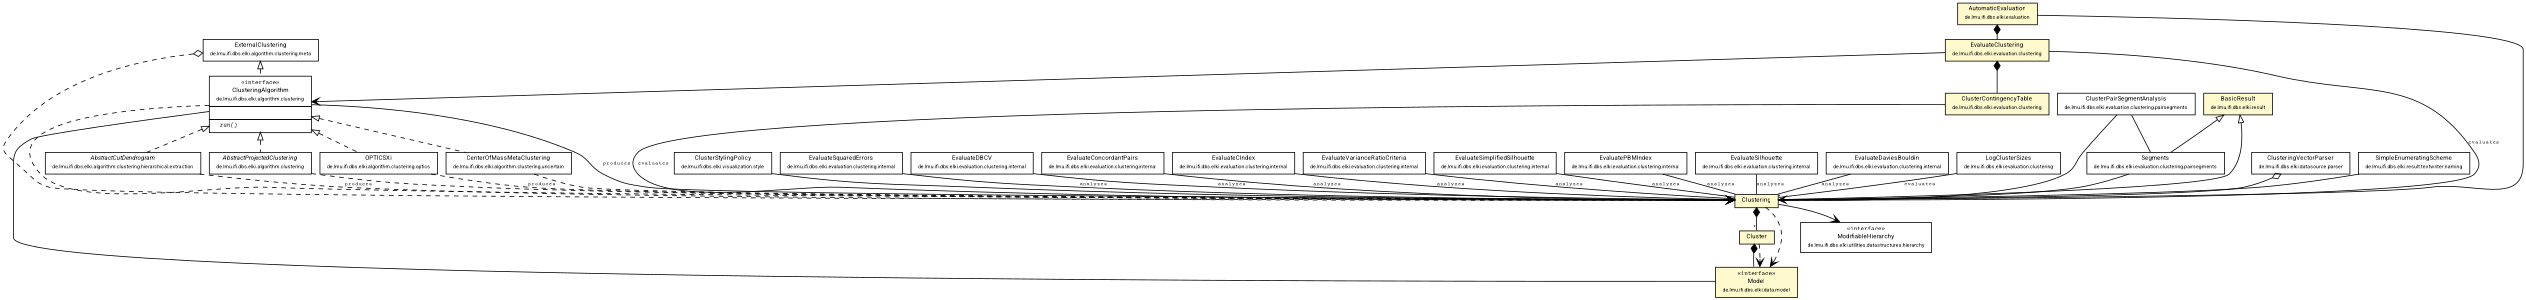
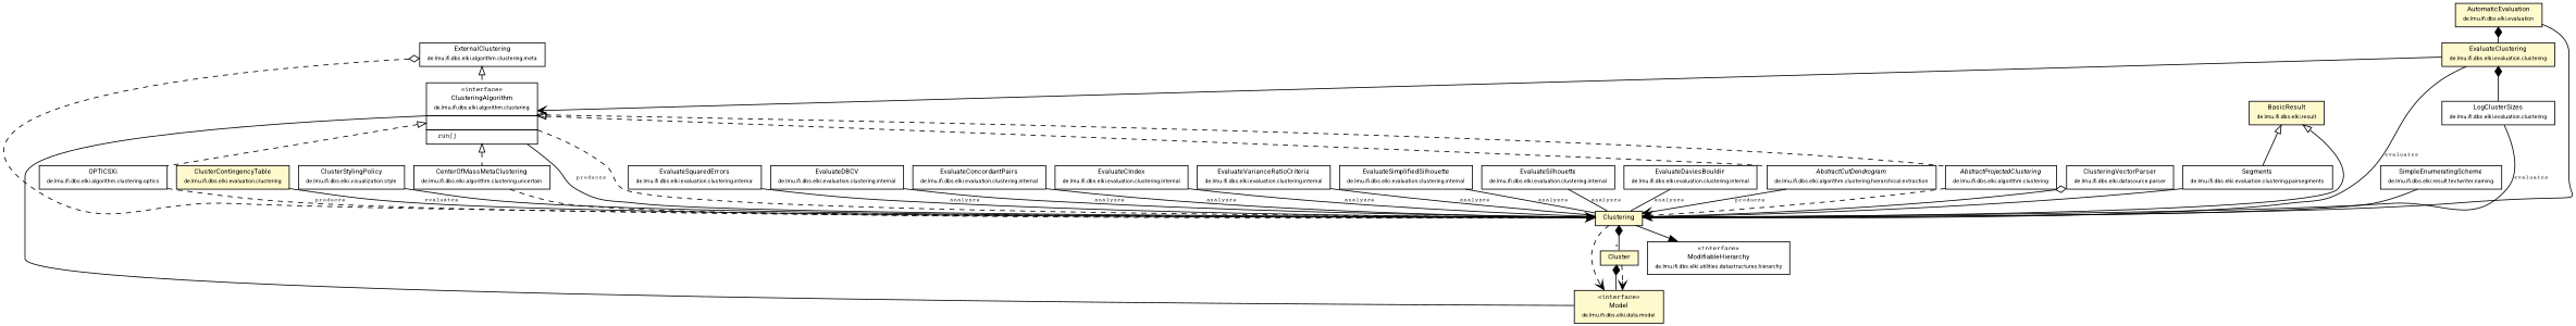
  digraph {
    fontname="Courier Prime"
    nodesep=0.15
    rankdir=TB
    ranksep=0.25
    node [fontcolor=black fontname="Courier Prime" fontsize=8 margin=0 shape=plaintext]
    edge [arrowhead=none color=black fontname="Courier Prime" fontsize=7 labelfontname=Roboto labelfontsize=7 weight=2]
    n1 [height=0 label=<<table title="de.lmu.ifi.dbs.elki.result.textwriter.naming.SimpleEnumeratingScheme" border="0" cellborder="1" cellspacing="0" cellpadding="2" href="../result/textwriter/naming/SimpleEnumeratingScheme.html" target="_parent"> 		<tr><td><table border="0" cellspacing="0" cellpadding="1"> 		<tr><td align="center" balign="center"> <font face="Roboto">SimpleEnumeratingScheme</font> </td></tr> 		<tr><td align="center" balign="center"> <font face="Roboto" point-size="7.0">de.lmu.ifi.dbs.elki.result.textwriter.naming</font> </td></tr> 		</table></td></tr> 		</table>> width=0]
    n2 [height=0 label=<<table title="de.lmu.ifi.dbs.elki.data.Clustering" border="0" cellborder="1" cellspacing="0" cellpadding="2" bgcolor="lemonChiffon" href="Clustering.html" target="_parent"> 		<tr><td><table border="0" cellspacing="0" cellpadding="1"> 		<tr><td align="center" balign="center"> <font face="Roboto">Clustering</font> </td></tr> 		</table></td></tr> 		</table>> width=0]
    n3 [height=0 label=<<table title="de.lmu.ifi.dbs.elki.data.Cluster" border="0" cellborder="1" cellspacing="0" cellpadding="2" bgcolor="LemonChiffon" href="Cluster.html" target="_parent"> 		<tr><td><table border="0" cellspacing="0" cellpadding="1"> 		<tr><td align="center" balign="center"> <font face="Roboto">Cluster</font> </td></tr> 		</table></td></tr> 		</table>> width=0]
    n4 [height=0 label=<<table title="de.lmu.ifi.dbs.elki.data.model.Model" border="0" cellborder="1" cellspacing="0" cellpadding="2" bgcolor="LemonChiffon" href="model/Model.html" target="_parent"> 		<tr><td><table border="0" cellspacing="0" cellpadding="1"> 		<tr><td align="center" balign="center"> &#171;interface&#187; </td></tr> 		<tr><td align="center" balign="center"> <font face="Roboto">Model</font> </td></tr> 		<tr><td align="center" balign="center"> <font face="Roboto" point-size="7.0">de.lmu.ifi.dbs.elki.data.model</font> </td></tr> 		</table></td></tr> 		</table>> width=0]
    n5 [height=0 label=<<table title="de.lmu.ifi.dbs.elki.utilities.datastructures.hierarchy.ModifiableHierarchy" border="0" cellborder="1" cellspacing="0" cellpadding="2" href="../utilities/datastructures/hierarchy/ModifiableHierarchy.html" target="_parent"> 		<tr><td><table border="0" cellspacing="0" cellpadding="1"> 		<tr><td align="center" balign="center"> &#171;interface&#187; </td></tr> 		<tr><td align="center" balign="center"> <font face="Roboto">ModifiableHierarchy</font> </td></tr> 		<tr><td align="center" balign="center"> <font face="Roboto" point-size="7.0">de.lmu.ifi.dbs.elki.utilities.datastructures.hierarchy</font> </td></tr> 		</table></td></tr> 		</table>> width=0]
    n6 [height=0 label=<<table title="de.lmu.ifi.dbs.elki.evaluation.AutomaticEvaluation" border="0" cellborder="1" cellspacing="0" cellpadding="2" bgcolor="LemonChiffon" href="../evaluation/AutomaticEvaluation.html" target="_parent"> 		<tr><td><table border="0" cellspacing="0" cellpadding="1"> 		<tr><td align="center" balign="center"> <font face="Roboto">AutomaticEvaluation</font> </td></tr> 		<tr><td align="center" balign="center"> <font face="Roboto" point-size="7.0">de.lmu.ifi.dbs.elki.evaluation</font> </td></tr> 		</table></td></tr> 		</table>> width=0]
    n7 [height=0 label=<<table title="de.lmu.ifi.dbs.elki.evaluation.clustering.EvaluateClustering" border="0" cellborder="1" cellspacing="0" cellpadding="2" bgcolor="LemonChiffon" href="../evaluation/clustering/EvaluateClustering.html" target="_parent"> 		<tr><td><table border="0" cellspacing="0" cellpadding="1"> 		<tr><td align="center" balign="center"> <font face="Roboto">EvaluateClustering</font> </td></tr> 		<tr><td align="center" balign="center"> <font face="Roboto" point-size="7.0">de.lmu.ifi.dbs.elki.evaluation.clustering</font> </td></tr> 		</table></td></tr> 		</table>> width=0]
    n8 [height=0 label=<<table title="de.lmu.ifi.dbs.elki.evaluation.clustering.ClusterContingencyTable" border="0" cellborder="1" cellspacing="0" cellpadding="2" bgcolor="LemonChiffon" href="../evaluation/clustering/ClusterContingencyTable.html" target="_parent"> 		<tr><td><table border="0" cellspacing="0" cellpadding="1"> 		<tr><td align="center" balign="center"> <font face="Roboto">ClusterContingencyTable</font> </td></tr> 		<tr><td align="center" balign="center"> <font face="Roboto" point-size="7.0">de.lmu.ifi.dbs.elki.evaluation.clustering</font> </td></tr> 		</table></td></tr> 		</table>> width=0]
    n9 [height=0 label=<<table title="de.lmu.ifi.dbs.elki.algorithm.clustering.ClusteringAlgorithm" border="0" cellborder="1" cellspacing="0" cellpadding="2" href="../algorithm/clustering/ClusteringAlgorithm.html" target="_parent"> 		<tr><td><table border="0" cellspacing="0" cellpadding="1"> 		<tr><td align="center" balign="center"> &#171;interface&#187; </td></tr> 		<tr><td align="center" balign="center"> <font face="Roboto">ClusteringAlgorithm</font> </td></tr> 		<tr><td align="center" balign="center"> <font face="Roboto" point-size="7.0">de.lmu.ifi.dbs.elki.algorithm.clustering</font> </td></tr> 		</table></td></tr> 		<tr><td><table border="0" cellspacing="0" cellpadding="1"> 		<tr><td align="left" balign="left">  </td></tr> 		</table></td></tr> 		<tr><td><table border="0" cellspacing="0" cellpadding="1"> 		<tr><td align="left" balign="left"> <i> run()</i> </td></tr> 		</table></td></tr> 		</table>> width=0]
    n10 [height=0 label=<<table title="de.lmu.ifi.dbs.elki.visualization.style.ClusterStylingPolicy" border="0" cellborder="1" cellspacing="0" cellpadding="2" href="../visualization/style/ClusterStylingPolicy.html" target="_parent"> 		<tr><td><table border="0" cellspacing="0" cellpadding="1"> 		<tr><td align="center" balign="center"> <font face="Roboto">ClusterStylingPolicy</font> </td></tr> 		<tr><td align="center" balign="center"> <font face="Roboto" point-size="7.0">de.lmu.ifi.dbs.elki.visualization.style</font> </td></tr> 		</table></td></tr> 		</table>> width=0]
    n11 [height=0 label=<<table title="de.lmu.ifi.dbs.elki.algorithm.clustering.hierarchical.extraction.AbstractCutDendrogram" border="0" cellborder="1" cellspacing="0" cellpadding="2" href="../algorithm/clustering/hierarchical/extraction/AbstractCutDendrogram.html" target="_parent"> 		<tr><td><table border="0" cellspacing="0" cellpadding="1"> 		<tr><td align="center" balign="center"> <font face="Roboto"><i>AbstractCutDendrogram</i></font> </td></tr> 		<tr><td align="center" balign="center"> <font face="Roboto" point-size="7.0">de.lmu.ifi.dbs.elki.algorithm.clustering.hierarchical.extraction</font> </td></tr> 		</table></td></tr> 		</table>> width=0]
    n12 [height=0 label=<<table title="de.lmu.ifi.dbs.elki.algorithm.clustering.AbstractProjectedClustering" border="0" cellborder="1" cellspacing="0" cellpadding="2" href="../algorithm/clustering/AbstractProjectedClustering.html" target="_parent"> 		<tr><td><table border="0" cellspacing="0" cellpadding="1"> 		<tr><td align="center" balign="center"> <font face="Roboto"><i>AbstractProjectedClustering</i></font> </td></tr> 		<tr><td align="center" balign="center"> <font face="Roboto" point-size="7.0">de.lmu.ifi.dbs.elki.algorithm.clustering</font> </td></tr> 		</table></td></tr> 		</table>> width=0]
    n13 [height=0 label=<<table title="de.lmu.ifi.dbs.elki.algorithm.clustering.optics.OPTICSXi" border="0" cellborder="1" cellspacing="0" cellpadding="2" href="../algorithm/clustering/optics/OPTICSXi.html" target="_parent"> 		<tr><td><table border="0" cellspacing="0" cellpadding="1"> 		<tr><td align="center" balign="center"> <font face="Roboto">OPTICSXi</font> </td></tr> 		<tr><td align="center" balign="center"> <font face="Roboto" point-size="7.0">de.lmu.ifi.dbs.elki.algorithm.clustering.optics</font> </td></tr> 		</table></td></tr> 		</table>> width=0]
    n14 [height=0 label=<<table title="de.lmu.ifi.dbs.elki.algorithm.clustering.uncertain.CenterOfMassMetaClustering" border="0" cellborder="1" cellspacing="0" cellpadding="2" href="../algorithm/clustering/uncertain/CenterOfMassMetaClustering.html" target="_parent"> 		<tr><td><table border="0" cellspacing="0" cellpadding="1"> 		<tr><td align="center" balign="center"> <font face="Roboto">CenterOfMassMetaClustering</font> </td></tr> 		<tr><td align="center" balign="center"> <font face="Roboto" point-size="7.0">de.lmu.ifi.dbs.elki.algorithm.clustering.uncertain</font> </td></tr> 		</table></td></tr> 		</table>> width=0]
    n15 [height=0 label=<<table title="de.lmu.ifi.dbs.elki.evaluation.clustering.internal.EvaluateSquaredErrors" border="0" cellborder="1" cellspacing="0" cellpadding="2" href="../evaluation/clustering/internal/EvaluateSquaredErrors.html" target="_parent"> 		<tr><td><table border="0" cellspacing="0" cellpadding="1"> 		<tr><td align="center" balign="center"> <font face="Roboto">EvaluateSquaredErrors</font> </td></tr> 		<tr><td align="center" balign="center"> <font face="Roboto" point-size="7.0">de.lmu.ifi.dbs.elki.evaluation.clustering.internal</font> </td></tr> 		</table></td></tr> 		</table>> width=0]
    n16 [height=0 label=<<table title="de.lmu.ifi.dbs.elki.evaluation.clustering.internal.EvaluateDBCV" border="0" cellborder="1" cellspacing="0" cellpadding="2" href="../evaluation/clustering/internal/EvaluateDBCV.html" target="_parent"> 		<tr><td><table border="0" cellspacing="0" cellpadding="1"> 		<tr><td align="center" balign="center"> <font face="Roboto">EvaluateDBCV</font> </td></tr> 		<tr><td align="center" balign="center"> <font face="Roboto" point-size="7.0">de.lmu.ifi.dbs.elki.evaluation.clustering.internal</font> </td></tr> 		</table></td></tr> 		</table>> width=0]
    n17 [height=0 label=<<table title="de.lmu.ifi.dbs.elki.evaluation.clustering.internal.EvaluateConcordantPairs" border="0" cellborder="1" cellspacing="0" cellpadding="2" href="../evaluation/clustering/internal/EvaluateConcordantPairs.html" target="_parent"> 		<tr><td><table border="0" cellspacing="0" cellpadding="1"> 		<tr><td align="center" balign="center"> <font face="Roboto">EvaluateConcordantPairs</font> </td></tr> 		<tr><td align="center" balign="center"> <font face="Roboto" point-size="7.0">de.lmu.ifi.dbs.elki.evaluation.clustering.internal</font> </td></tr> 		</table></td></tr> 		</table>> width=0]
    n18 [height=0 label=<<table title="de.lmu.ifi.dbs.elki.evaluation.clustering.internal.EvaluateCIndex" border="0" cellborder="1" cellspacing="0" cellpadding="2" href="../evaluation/clustering/internal/EvaluateCIndex.html" target="_parent"> 		<tr><td><table border="0" cellspacing="0" cellpadding="1"> 		<tr><td align="center" balign="center"> <font face="Roboto">EvaluateCIndex</font> </td></tr> 		<tr><td align="center" balign="center"> <font face="Roboto" point-size="7.0">de.lmu.ifi.dbs.elki.evaluation.clustering.internal</font> </td></tr> 		</table></td></tr> 		</table>> width=0]
    n19 [height=0 label=<<table title="de.lmu.ifi.dbs.elki.evaluation.clustering.internal.EvaluateVarianceRatioCriteria" border="0" cellborder="1" cellspacing="0" cellpadding="2" href="../evaluation/clustering/internal/EvaluateVarianceRatioCriteria.html" target="_parent"> 		<tr><td><table border="0" cellspacing="0" cellpadding="1"> 		<tr><td align="center" balign="center"> <font face="Roboto">EvaluateVarianceRatioCriteria</font> </td></tr> 		<tr><td align="center" balign="center"> <font face="Roboto" point-size="7.0">de.lmu.ifi.dbs.elki.evaluation.clustering.internal</font> </td></tr> 		</table></td></tr> 		</table>> width=0]
    n20 [height=0 label=<<table title="de.lmu.ifi.dbs.elki.evaluation.clustering.internal.EvaluateSimplifiedSilhouette" border="0" cellborder="1" cellspacing="0" cellpadding="2" href="../evaluation/clustering/internal/EvaluateSimplifiedSilhouette.html" target="_parent"> 		<tr><td><table border="0" cellspacing="0" cellpadding="1"> 		<tr><td align="center" balign="center"> <font face="Roboto">EvaluateSimplifiedSilhouette</font> </td></tr> 		<tr><td align="center" balign="center"> <font face="Roboto" point-size="7.0">de.lmu.ifi.dbs.elki.evaluation.clustering.internal</font> </td></tr> 		</table></td></tr> 		</table>> width=0]
-   n21 [height=0 label=<<table title="de.lmu.ifi.dbs.elki.evaluation.clustering.internal.EvaluatePBMIndex" border="0" cellborder="1" cellspacing="0" cellpadding="2" href="../evaluation/clustering/internal/EvaluatePBMIndex.html" target="_parent"> 		<tr><td><table border="0" cellspacing="0" cellpadding="1"> 		<tr><td align="center" balign="center"> <font face="Roboto">EvaluatePBMIndex</font> </td></tr> 		<tr><td align="center" balign="center"> <font face="Roboto" point-size="7.0">de.lmu.ifi.dbs.elki.evaluation.clustering.internal</font> </td></tr> 		</table></td></tr> 		</table>> width=0]
    n22 [height=0 label=<<table title="de.lmu.ifi.dbs.elki.evaluation.clustering.internal.EvaluateSilhouette" border="0" cellborder="1" cellspacing="0" cellpadding="2" href="../evaluation/clustering/internal/EvaluateSilhouette.html" target="_parent"> 		<tr><td><table border="0" cellspacing="0" cellpadding="1"> 		<tr><td align="center" balign="center"> <font face="Roboto">EvaluateSilhouette</font> </td></tr> 		<tr><td align="center" balign="center"> <font face="Roboto" point-size="7.0">de.lmu.ifi.dbs.elki.evaluation.clustering.internal</font> </td></tr> 		</table></td></tr> 		</table>> width=0]
    n23 [height=0 label=<<table title="de.lmu.ifi.dbs.elki.evaluation.clustering.internal.EvaluateDaviesBouldin" border="0" cellborder="1" cellspacing="0" cellpadding="2" href="../evaluation/clustering/internal/EvaluateDaviesBouldin.html" target="_parent"> 		<tr><td><table border="0" cellspacing="0" cellpadding="1"> 		<tr><td align="center" balign="center"> <font face="Roboto">EvaluateDaviesBouldin</font> </td></tr> 		<tr><td align="center" balign="center"> <font face="Roboto" point-size="7.0">de.lmu.ifi.dbs.elki.evaluation.clustering.internal</font> </td></tr> 		</table></td></tr> 		</table>> width=0]
    n24 [height=0 label=<<table title="de.lmu.ifi.dbs.elki.evaluation.clustering.LogClusterSizes" border="0" cellborder="1" cellspacing="0" cellpadding="2" href="../evaluation/clustering/LogClusterSizes.html" target="_parent"> 		<tr><td><table border="0" cellspacing="0" cellpadding="1"> 		<tr><td align="center" balign="center"> <font face="Roboto">LogClusterSizes</font> </td></tr> 		<tr><td align="center" balign="center"> <font face="Roboto" point-size="7.0">de.lmu.ifi.dbs.elki.evaluation.clustering</font> </td></tr> 		</table></td></tr> 		</table>> width=0]
-   n25 [height=0 label=<<table title="de.lmu.ifi.dbs.elki.evaluation.clustering.pairsegments.ClusterPairSegmentAnalysis" border="0" cellborder="1" cellspacing="0" cellpadding="2" href="../evaluation/clustering/pairsegments/ClusterPairSegmentAnalysis.html" target="_parent"> 		<tr><td><table border="0" cellspacing="0" cellpadding="1"> 		<tr><td align="center" balign="center"> <font face="Roboto">ClusterPairSegmentAnalysis</font> </td></tr> 		<tr><td align="center" balign="center"> <font face="Roboto" point-size="7.0">de.lmu.ifi.dbs.elki.evaluation.clustering.pairsegments</font> </td></tr> 		</table></td></tr> 		</table>> width=0]
    n26 [height=0 label=<<table title="de.lmu.ifi.dbs.elki.evaluation.clustering.pairsegments.Segments" border="0" cellborder="1" cellspacing="0" cellpadding="2" href="../evaluation/clustering/pairsegments/Segments.html" target="_parent"> 		<tr><td><table border="0" cellspacing="0" cellpadding="1"> 		<tr><td align="center" balign="center"> <font face="Roboto">Segments</font> </td></tr> 		<tr><td align="center" balign="center"> <font face="Roboto" point-size="7.0">de.lmu.ifi.dbs.elki.evaluation.clustering.pairsegments</font> </td></tr> 		</table></td></tr> 		</table>> width=0]
    n27 [height=0 label=<<table title="de.lmu.ifi.dbs.elki.datasource.parser.ClusteringVectorParser" border="0" cellborder="1" cellspacing="0" cellpadding="2" href="../datasource/parser/ClusteringVectorParser.html" target="_parent"> 		<tr><td><table border="0" cellspacing="0" cellpadding="1"> 		<tr><td align="center" balign="center"> <font face="Roboto">ClusteringVectorParser</font> </td></tr> 		<tr><td align="center" balign="center"> <font face="Roboto" point-size="7.0">de.lmu.ifi.dbs.elki.datasource.parser</font> </td></tr> 		</table></td></tr> 		</table>> width=0]
    n28 [height=0 label=<<table title="de.lmu.ifi.dbs.elki.algorithm.clustering.meta.ExternalClustering" border="0" cellborder="1" cellspacing="0" cellpadding="2" href="../algorithm/clustering/meta/ExternalClustering.html" target="_parent"> 		<tr><td><table border="0" cellspacing="0" cellpadding="1"> 		<tr><td align="center" balign="center"> <font face="Roboto">ExternalClustering</font> </td></tr> 		<tr><td align="center" balign="center"> <font face="Roboto" point-size="7.0">de.lmu.ifi.dbs.elki.algorithm.clustering.meta</font> </td></tr> 		</table></td></tr> 		</table>> width=0]
    n29 [height=0 label=<<table title="de.lmu.ifi.dbs.elki.result.BasicResult" border="0" cellborder="1" cellspacing="0" cellpadding="2" bgcolor="LemonChiffon" href="../result/BasicResult.html" target="_parent"> 		<tr><td><table border="0" cellspacing="0" cellpadding="1"> 		<tr><td align="center" balign="center"> <font face="Roboto">BasicResult</font> </td></tr> 		<tr><td align="center" balign="center"> <font face="Roboto" point-size="7.0">de.lmu.ifi.dbs.elki.result</font> </td></tr> 		</table></td></tr> 		</table>> width=0]
    n1 -> n2
    n2 -> n3 [arrowtail=diamond dir=back headlabel="*" weight=6]
    n2 -> n4 [arrowhead=open style=dashed weight=0]
-   n2 -> n5 [arrowhead=open weight=1]
+   n2 -> n5 [arrowhead=normal weight=1]
    n3 -> n4 [arrowtail=diamond dir=back weight=6]
    n3 -> n4 [arrowhead=open style=dashed weight=0]
    n6 -> n2
    n6 -> n7 [arrowtail=diamond dir=back weight=6]
    n7 -> n2 [label=evaluates]
-   n7 -> n8 [arrowtail=diamond dir=back weight=6]
+   n7 -> n24 [arrowtail=diamond dir=back weight=6]
    n7 -> n9 [arrowhead=open weight=1]
    n8 -> n2 [label=evaluates]
    n9 -> n2 [label=produces]
    n9 -> n2 [arrowhead=open style=dashed weight=0]
    n9 -> n4
    n9 -> n11 [arrowtail=empty dir=back style=dashed weight=9 arrowhead=""]
    n9 -> n12 [arrowtail=empty dir=back style=dashed weight=9 arrowhead=""]
    n9 -> n13 [arrowtail=empty dir=back style=dashed weight=9 arrowhead=""]
    n9 -> n14 [arrowtail=empty dir=back style=dashed weight=9 arrowhead=""]
    n10 -> n2 [arrowhead=open weight=1]
-   n11 -> n2 [arrowhead=open label=produces weight=1 style=dashed]
+   n11 -> n2 [arrowhead=open label=produces weight=1]
    n12 -> n2 [arrowhead=open style=dashed weight=0]
    n13 -> n2 [arrowhead=open label=produces style=dashed weight=1]
-   n14 -> n2 [arrowhead=open style=dashed weight=0]
+   n14 -> n2 [arrowhead=normal style=dashed weight=0]
    n15 -> n2 [label=analyzes]
    n16 -> n2 [label=analyzes]
    n17 -> n2 [label=analyzes]
    n18 -> n2 [label=analyzes]
    n19 -> n2 [label=analyzes]
    n20 -> n2 [label=analyzes]
-   n21 -> n2 [label=analyzes]
    n22 -> n2 [label=analyzes]
    n23 -> n2 [label=analyzes]
    n24 -> n2 [label=evaluates]
-   n25 -> n2
-   n25 -> n26
    n26 -> n2 [arrowhead=open headlabel="*" weight=1]
    n27 -> n2 [arrowtail=ediamond dir=back weight=4]
    n28 -> n2 [arrowtail=ediamond dir=back style=dashed weight=4]
    n28 -> n9 [arrowtail=empty dir=back style=dashed weight=9 arrowhead=""]
    n29 -> n2 [arrowtail=empty dir=back weight=10 arrowhead=""]
    n29 -> n26 [arrowtail=empty dir=back weight=10 arrowhead=""]
  }
